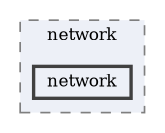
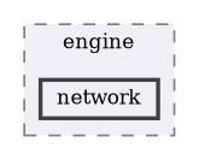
  digraph {
    compound=true
    rankdir=LR
    fontname="DejaVu Serif"
    n1 [color=grey25 fillcolor="#edf0f7" fontname="DejaVu Serif" fontsize=10 height=0.2 label=network shape=box style="filled,bold" width=0.4]
    subgraph cluster_1 {
      bgcolor="#edf0f7"
      fontsize=10
-     label=network
+     label=engine
      pencolor=grey50
      style="filled,dashed"
      n1
    }
  }
